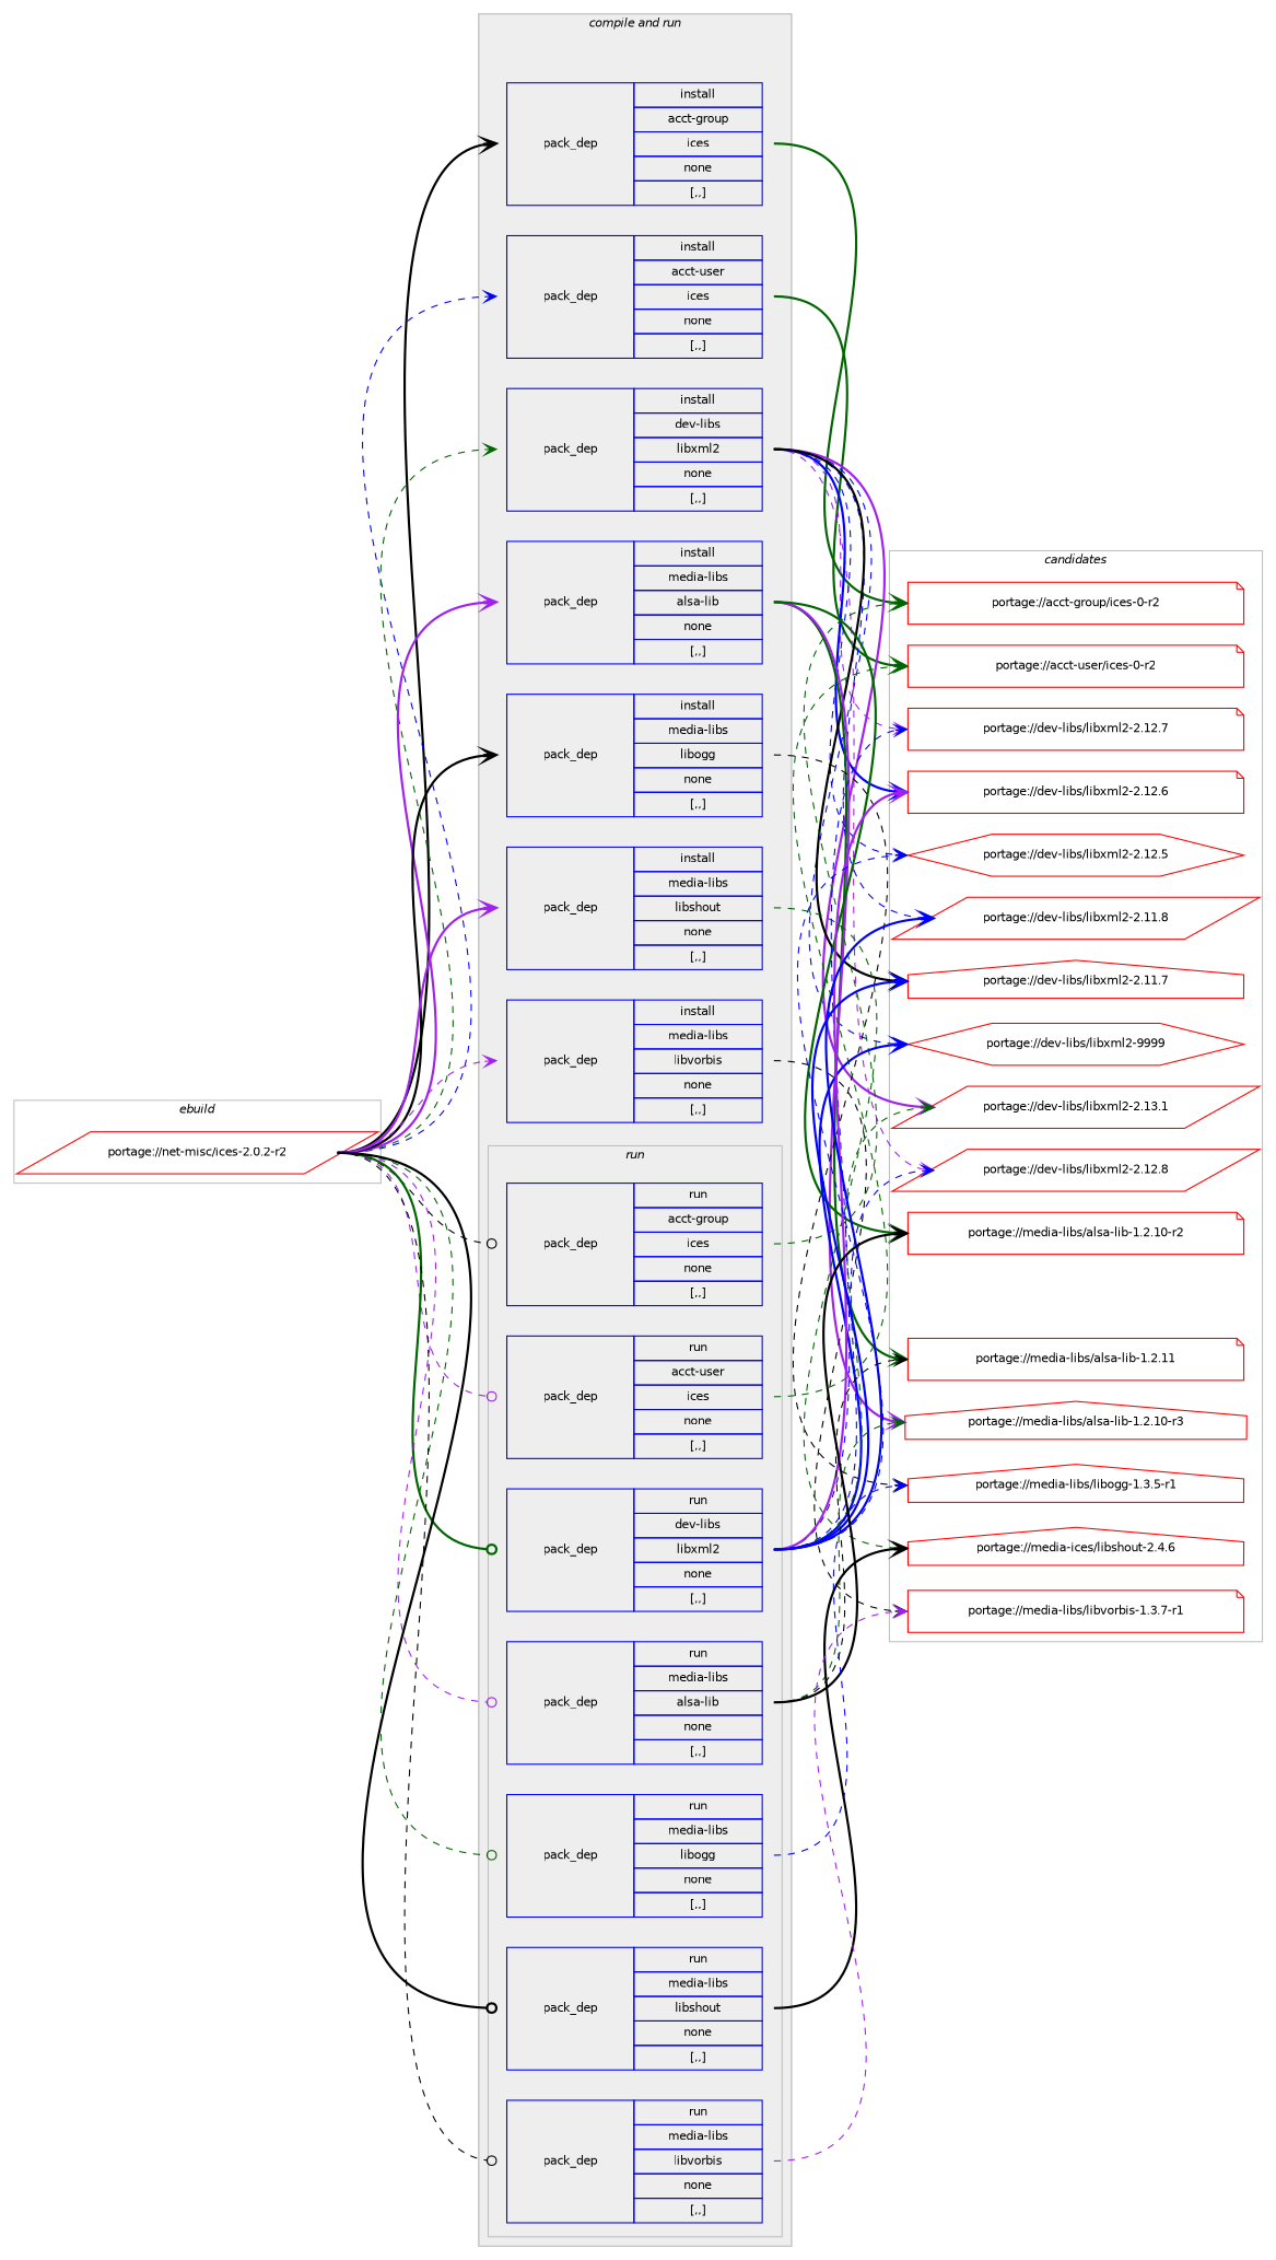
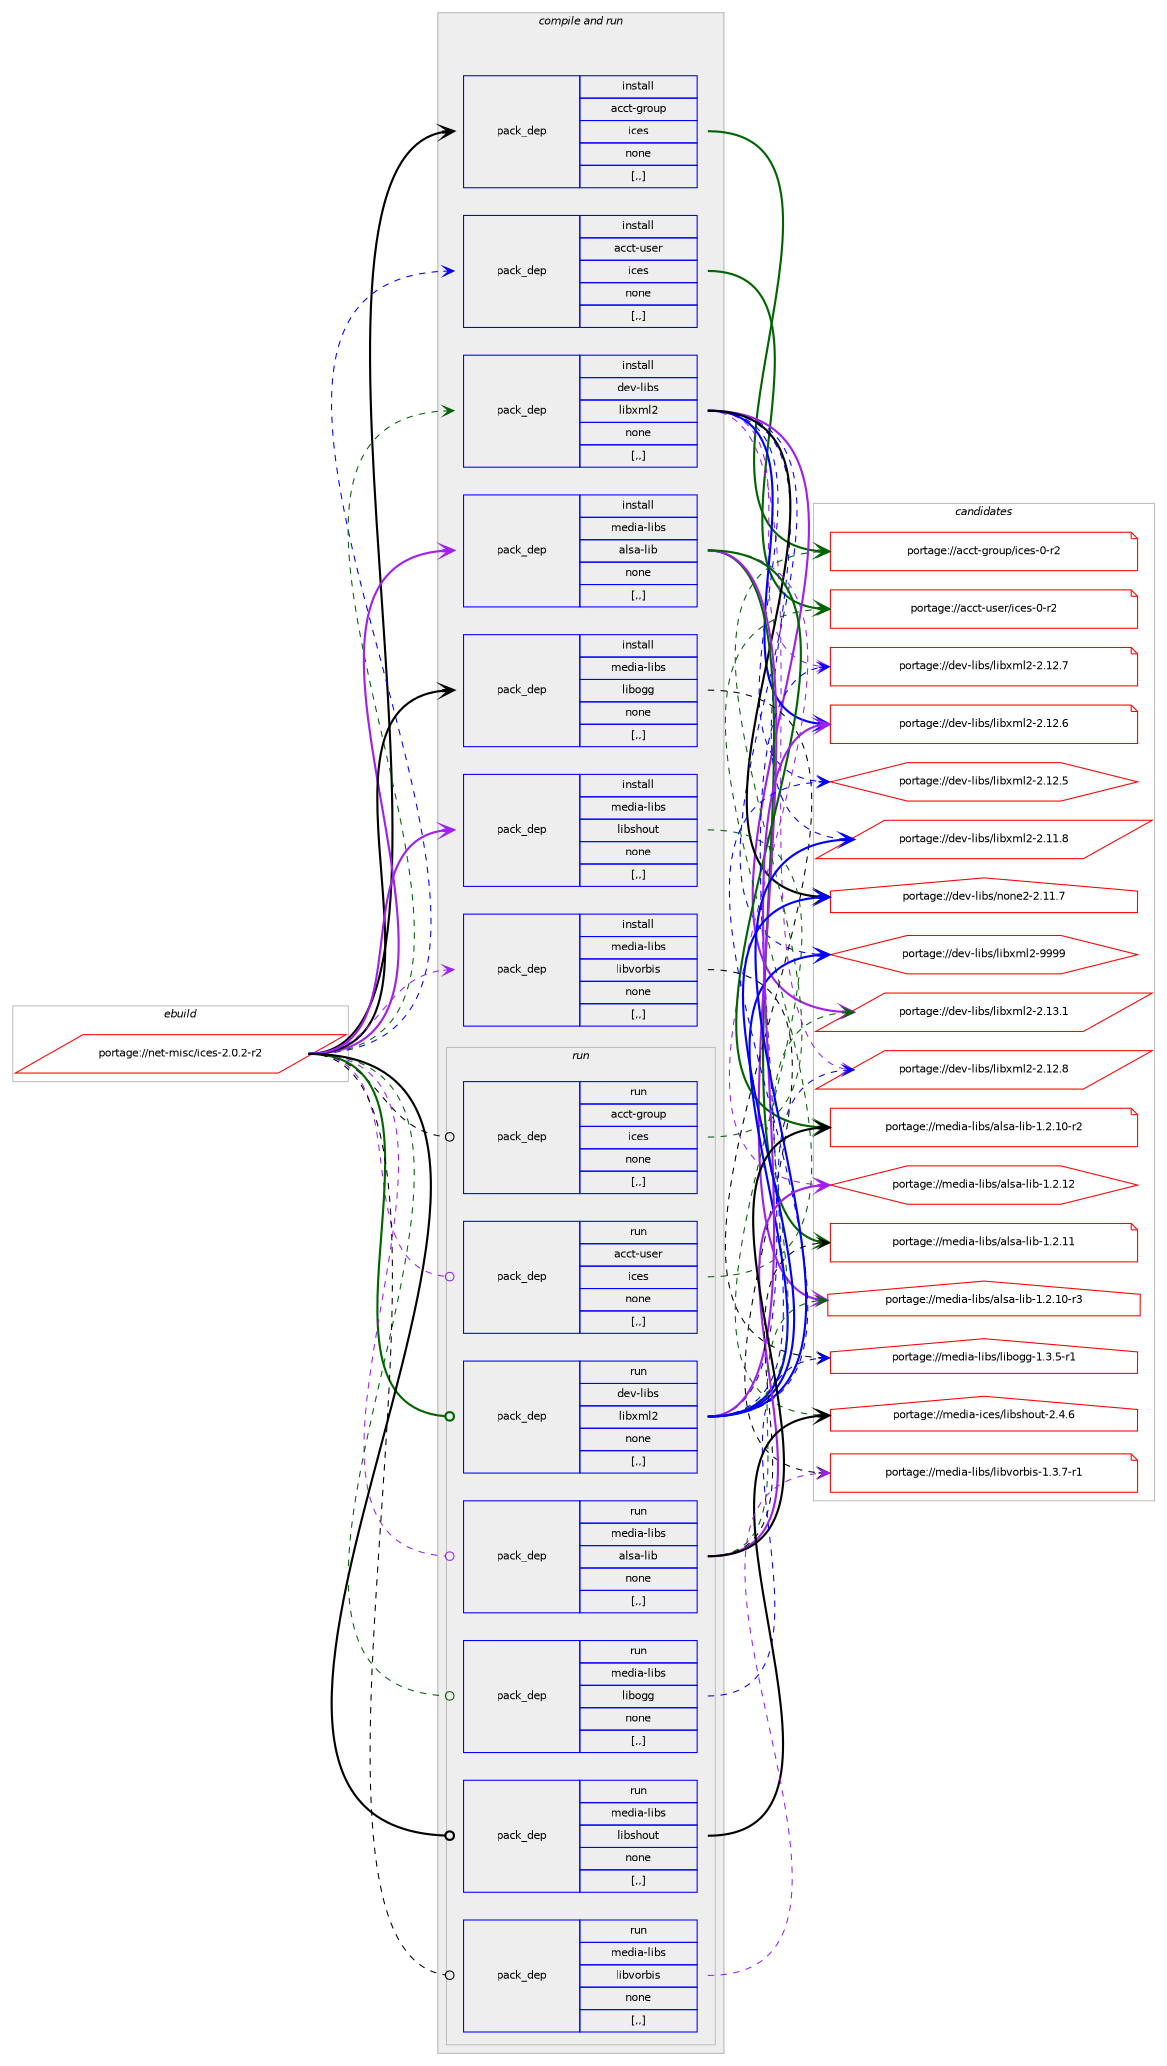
  digraph {
    compound=true
    concentrate=true
    fontname=Helvetica
    fontsize=10
    newrank=true
    rankdir=LR
    ranksep=1.5
    node [color=red fontname=Helvetica fontsize=10 shape=none]
    edge [arrowhead=vee color=purple headport=w style=dashed tailport=e weight=100]
    n1 [label="portage://net-misc/ices-2.0.2-r2" shape=parallelogram width=4]
    n2 [color=blue label=<<TABLE BORDER="0" CELLBORDER="1" CELLSPACING="0" CELLPADDING="4" WIDTH="220"><TR><TD ROWSPAN="6" CELLPADDING="30">pack_dep</TD></TR><TR><TD WIDTH="110">install</TD></TR><TR><TD>acct-group</TD></TR><TR><TD>ices</TD></TR><TR><TD>none</TD></TR><TR><TD>[,,]</TD></TR></TABLE>>]
    n3 [color=blue label=<<TABLE BORDER="0" CELLBORDER="1" CELLSPACING="0" CELLPADDING="4" WIDTH="220"><TR><TD ROWSPAN="6" CELLPADDING="30">pack_dep</TD></TR><TR><TD WIDTH="110">install</TD></TR><TR><TD>acct-user</TD></TR><TR><TD>ices</TD></TR><TR><TD>none</TD></TR><TR><TD>[,,]</TD></TR></TABLE>>]
    n4 [color=blue label=<<TABLE BORDER="0" CELLBORDER="1" CELLSPACING="0" CELLPADDING="4" WIDTH="220"><TR><TD ROWSPAN="6" CELLPADDING="30">pack_dep</TD></TR><TR><TD WIDTH="110">install</TD></TR><TR><TD>dev-libs</TD></TR><TR><TD>libxml2</TD></TR><TR><TD>none</TD></TR><TR><TD>[,,]</TD></TR></TABLE>>]
    n5 [color=blue label=<<TABLE BORDER="0" CELLBORDER="1" CELLSPACING="0" CELLPADDING="4" WIDTH="220"><TR><TD ROWSPAN="6" CELLPADDING="30">pack_dep</TD></TR><TR><TD WIDTH="110">install</TD></TR><TR><TD>media-libs</TD></TR><TR><TD>alsa-lib</TD></TR><TR><TD>none</TD></TR><TR><TD>[,,]</TD></TR></TABLE>>]
    n6 [color=blue label=<<TABLE BORDER="0" CELLBORDER="1" CELLSPACING="0" CELLPADDING="4" WIDTH="220"><TR><TD ROWSPAN="6" CELLPADDING="30">pack_dep</TD></TR><TR><TD WIDTH="110">install</TD></TR><TR><TD>media-libs</TD></TR><TR><TD>libogg</TD></TR><TR><TD>none</TD></TR><TR><TD>[,,]</TD></TR></TABLE>>]
    n7 [color=blue label=<<TABLE BORDER="0" CELLBORDER="1" CELLSPACING="0" CELLPADDING="4" WIDTH="220"><TR><TD ROWSPAN="6" CELLPADDING="30">pack_dep</TD></TR><TR><TD WIDTH="110">install</TD></TR><TR><TD>media-libs</TD></TR><TR><TD>libshout</TD></TR><TR><TD>none</TD></TR><TR><TD>[,,]</TD></TR></TABLE>>]
    n8 [color=blue label=<<TABLE BORDER="0" CELLBORDER="1" CELLSPACING="0" CELLPADDING="4" WIDTH="220"><TR><TD ROWSPAN="6" CELLPADDING="30">pack_dep</TD></TR><TR><TD WIDTH="110">install</TD></TR><TR><TD>media-libs</TD></TR><TR><TD>libvorbis</TD></TR><TR><TD>none</TD></TR><TR><TD>[,,]</TD></TR></TABLE>>]
    n9 [color=blue label=<<TABLE BORDER="0" CELLBORDER="1" CELLSPACING="0" CELLPADDING="4" WIDTH="220"><TR><TD ROWSPAN="6" CELLPADDING="30">pack_dep</TD></TR><TR><TD WIDTH="110">run</TD></TR><TR><TD>acct-group</TD></TR><TR><TD>ices</TD></TR><TR><TD>none</TD></TR><TR><TD>[,,]</TD></TR></TABLE>>]
    n10 [color=blue label=<<TABLE BORDER="0" CELLBORDER="1" CELLSPACING="0" CELLPADDING="4" WIDTH="220"><TR><TD ROWSPAN="6" CELLPADDING="30">pack_dep</TD></TR><TR><TD WIDTH="110">run</TD></TR><TR><TD>acct-user</TD></TR><TR><TD>ices</TD></TR><TR><TD>none</TD></TR><TR><TD>[,,]</TD></TR></TABLE>>]
    n11 [color=blue label=<<TABLE BORDER="0" CELLBORDER="1" CELLSPACING="0" CELLPADDING="4" WIDTH="220"><TR><TD ROWSPAN="6" CELLPADDING="30">pack_dep</TD></TR><TR><TD WIDTH="110">run</TD></TR><TR><TD>dev-libs</TD></TR><TR><TD>libxml2</TD></TR><TR><TD>none</TD></TR><TR><TD>[,,]</TD></TR></TABLE>>]
    n12 [color=blue label=<<TABLE BORDER="0" CELLBORDER="1" CELLSPACING="0" CELLPADDING="4" WIDTH="220"><TR><TD ROWSPAN="6" CELLPADDING="30">pack_dep</TD></TR><TR><TD WIDTH="110">run</TD></TR><TR><TD>media-libs</TD></TR><TR><TD>alsa-lib</TD></TR><TR><TD>none</TD></TR><TR><TD>[,,]</TD></TR></TABLE>>]
    n13 [color=blue label=<<TABLE BORDER="0" CELLBORDER="1" CELLSPACING="0" CELLPADDING="4" WIDTH="220"><TR><TD ROWSPAN="6" CELLPADDING="30">pack_dep</TD></TR><TR><TD WIDTH="110">run</TD></TR><TR><TD>media-libs</TD></TR><TR><TD>libogg</TD></TR><TR><TD>none</TD></TR><TR><TD>[,,]</TD></TR></TABLE>>]
    n14 [color=blue label=<<TABLE BORDER="0" CELLBORDER="1" CELLSPACING="0" CELLPADDING="4" WIDTH="220"><TR><TD ROWSPAN="6" CELLPADDING="30">pack_dep</TD></TR><TR><TD WIDTH="110">run</TD></TR><TR><TD>media-libs</TD></TR><TR><TD>libshout</TD></TR><TR><TD>none</TD></TR><TR><TD>[,,]</TD></TR></TABLE>>]
    n15 [color=blue label=<<TABLE BORDER="0" CELLBORDER="1" CELLSPACING="0" CELLPADDING="4" WIDTH="220"><TR><TD ROWSPAN="6" CELLPADDING="30">pack_dep</TD></TR><TR><TD WIDTH="110">run</TD></TR><TR><TD>media-libs</TD></TR><TR><TD>libvorbis</TD></TR><TR><TD>none</TD></TR><TR><TD>[,,]</TD></TR></TABLE>>]
    n16 [label="portage://acct-group/ices-0-r2" shape=note width=4]
    n17 [label="portage://acct-user/ices-0-r2" shape=note width=4]
+   n18 [label="portage://media-libs/alsa-lib-1.2.12" shape=hexagon width=4]
    n19 [label="portage://media-libs/alsa-lib-1.2.11" shape=note width=4]
    n20 [label="portage://media-libs/alsa-lib-1.2.10-r3" shape=house width=4]
    n21 [label="portage://media-libs/alsa-lib-1.2.10-r2" shape=note width=4]
    n22 [label="portage://dev-libs/libxml2-9999" shape=hexagon width=4]
    n23 [label="portage://dev-libs/libxml2-2.13.1" shape=parallelogram width=4]
    n24 [label="portage://dev-libs/libxml2-2.12.8" shape=parallelogram width=4]
    n25 [label="portage://dev-libs/libxml2-2.12.7" shape=note width=4]
    n26 [label="portage://dev-libs/libxml2-2.12.6" shape=note width=4]
    n27 [label="portage://dev-libs/libxml2-2.12.5" shape=hexagon width=4]
    n28 [label="portage://dev-libs/libxml2-2.11.8" shape=parallelogram width=4]
-   n29 [label="portage://dev-libs/libxml2-2.11.7" shape=house width=4]
+   n29 [label="portage://dev-libs/none2-2.11.7" shape=house width=4]
    n30 [label="portage://media-libs/libogg-1.3.5-r1" shape=house width=4]
    n31 [label="portage://media-ices/libshout-2.4.6" shape=house width=4]
    n32 [label="portage://media-libs/libvorbis-1.3.7-r1" shape=note width=4]
    subgraph cluster_1 {
      color=gray
      label=<<i>ebuild</i>>
      n1
    }
    subgraph cluster_2 {
      color=gray
      label=<<i>dependencies</i>>
      subgraph cluster_3 {
        color=gray
        fillcolor="#eeeeee"
        label=<<i>compile</i>>
        style=filled
        subgraph sub_4 {
          color=gray
          fillcolor="#eeeeee"
          label=<<i>compile</i>>
          style=filled
          n2
        }
        subgraph sub_5 {
          color=gray
          fillcolor="#eeeeee"
          label=<<i>compile</i>>
          style=filled
          n3
        }
        subgraph sub_6 {
          color=gray
          fillcolor="#eeeeee"
          label=<<i>compile</i>>
          style=filled
          n4
        }
        subgraph sub_7 {
          color=gray
          fillcolor="#eeeeee"
          label=<<i>compile</i>>
          style=filled
          n5
        }
        subgraph sub_8 {
          color=gray
          fillcolor="#eeeeee"
          label=<<i>compile</i>>
          style=filled
          n6
        }
        subgraph sub_9 {
          color=gray
          fillcolor="#eeeeee"
          label=<<i>compile</i>>
          style=filled
          n7
        }
        subgraph sub_10 {
          color=gray
          fillcolor="#eeeeee"
          label=<<i>compile</i>>
          style=filled
          n8
        }
      }
      subgraph cluster_11 {
        color=gray
        fillcolor="#eeeeee"
        label=<<i>compile and run</i>>
        style=filled
      }
      subgraph cluster_12 {
        color=gray
        fillcolor="#eeeeee"
        label=<<i>run</i>>
        style=filled
        subgraph sub_13 {
          color=gray
          fillcolor="#eeeeee"
          label=<<i>run</i>>
          style=filled
          n9
        }
        subgraph sub_14 {
          color=gray
          fillcolor="#eeeeee"
          label=<<i>run</i>>
          style=filled
          n10
        }
        subgraph sub_15 {
          color=gray
          fillcolor="#eeeeee"
          label=<<i>run</i>>
          style=filled
          n11
        }
        subgraph sub_16 {
          color=gray
          fillcolor="#eeeeee"
          label=<<i>run</i>>
          style=filled
          n12
        }
        subgraph sub_17 {
          color=gray
          fillcolor="#eeeeee"
          label=<<i>run</i>>
          style=filled
          n13
        }
        subgraph sub_18 {
          color=gray
          fillcolor="#eeeeee"
          label=<<i>run</i>>
          style=filled
          n14
        }
        subgraph sub_19 {
          color=gray
          fillcolor="#eeeeee"
          label=<<i>run</i>>
          style=filled
          n15
        }
      }
    }
    subgraph cluster_20 {
      color=gray
      label=<<i>candidates</i>>
      rank=same
      subgraph sub_21 {
        color=black
        label=<<i>candidates</i>>
        nodesep=1
        rank=same
        n16
      }
      subgraph sub_22 {
        color=black
        label=<<i>candidates</i>>
        nodesep=1
        rank=same
        n17
      }
      subgraph sub_23 {
        color=black
        label=<<i>candidates</i>>
        nodesep=1
        rank=same
        n17
      }
      subgraph sub_24 {
        color=black
        label=<<i>candidates</i>>
        nodesep=1
        rank=same
+       n18
        n19
        n20
        n21
      }
      subgraph sub_25 {
        color=black
        label=<<i>candidates</i>>
        nodesep=1
        rank=same
        n22
        n23
        n24
        n25
        n26
        n27
        n28
        n29
      }
      subgraph sub_26 {
        color=black
        label=<<i>candidates</i>>
        nodesep=1
        rank=same
        n30
      }
      subgraph sub_27 {
        color=black
        label=<<i>candidates</i>>
        nodesep=1
        rank=same
        n31
      }
      subgraph sub_28 {
        color=black
        label=<<i>candidates</i>>
        nodesep=1
        rank=same
        n32
      }
      subgraph sub_29 {
        color=black
        label=<<i>candidates</i>>
        nodesep=1
        rank=same
        n16
      }
      subgraph sub_30 {
        color=black
        label=<<i>candidates</i>>
        nodesep=1
        rank=same
        n22
        n23
        n24
        n25
        n26
        n27
        n28
        n29
      }
      subgraph sub_31 {
        color=black
        label=<<i>candidates</i>>
        nodesep=1
        rank=same
+       n18
        n19
        n20
        n21
      }
      subgraph sub_32 {
        color=black
        label=<<i>candidates</i>>
        nodesep=1
        rank=same
        n30
      }
      subgraph sub_33 {
        color=black
        label=<<i>candidates</i>>
        nodesep=1
        rank=same
        n31
      }
      subgraph sub_34 {
        color=black
        label=<<i>candidates</i>>
        nodesep=1
        rank=same
        n32
      }
    }
    n1 -> n2 [color=black style=bold weight=20]
    n1 -> n3 [color=blue weight=20]
    n1 -> n4 [color=darkgreen weight=20]
    n1 -> n5 [style=bold weight=20]
    n1 -> n6 [color=black style=bold weight=20]
    n1 -> n7 [style=bold weight=20]
    n1 -> n8 [weight=20]
    n1 -> n9 [arrowhead=odot color=black weight=20]
    n1 -> n10 [arrowhead=odot weight=20]
    n1 -> n11 [arrowhead=odot color=darkgreen style=bold weight=20]
    n1 -> n12 [arrowhead=odot weight=20]
    n1 -> n13 [arrowhead=odot color=darkgreen weight=20]
    n1 -> n14 [arrowhead=odot color=black style=bold weight=20]
    n1 -> n15 [arrowhead=odot color=black weight=20]
    n2 -> n16 [color=darkgreen style=bold]
    n3 -> n17 [color=darkgreen style=bold]
    n4 -> n22 [color=blue]
    n4 -> n23 [style=bold]
    n4 -> n24
    n4 -> n25
    n4 -> n26 [color=blue style=bold]
    n4 -> n27 [color=blue]
    n4 -> n28 [color=blue]
    n4 -> n29 [color=black style=bold]
+   n5 -> n18
    n5 -> n19 [color=darkgreen style=bold]
    n5 -> n20 [style=bold]
    n5 -> n21 [color=darkgreen style=bold]
    n6 -> n30 [color=black]
    n7 -> n31 [color=darkgreen]
    n8 -> n32 [color=black]
    n9 -> n16 [color=darkgreen]
    n10 -> n17 [color=darkgreen]
    n11 -> n22 [color=blue style=bold]
    n11 -> n23 [color=darkgreen]
    n11 -> n24 [color=blue]
    n11 -> n25 [color=blue]
    n11 -> n26 [style=bold]
    n11 -> n27 [color=blue]
    n11 -> n28 [color=blue style=bold]
    n11 -> n29 [color=blue style=bold]
+   n12 -> n18 [style=bold]
    n12 -> n19 [color=black]
    n12 -> n20 [color=darkgreen]
    n12 -> n21 [color=black style=bold]
    n13 -> n30 [color=blue]
    n14 -> n31 [color=black style=bold]
    n15 -> n32
  }
